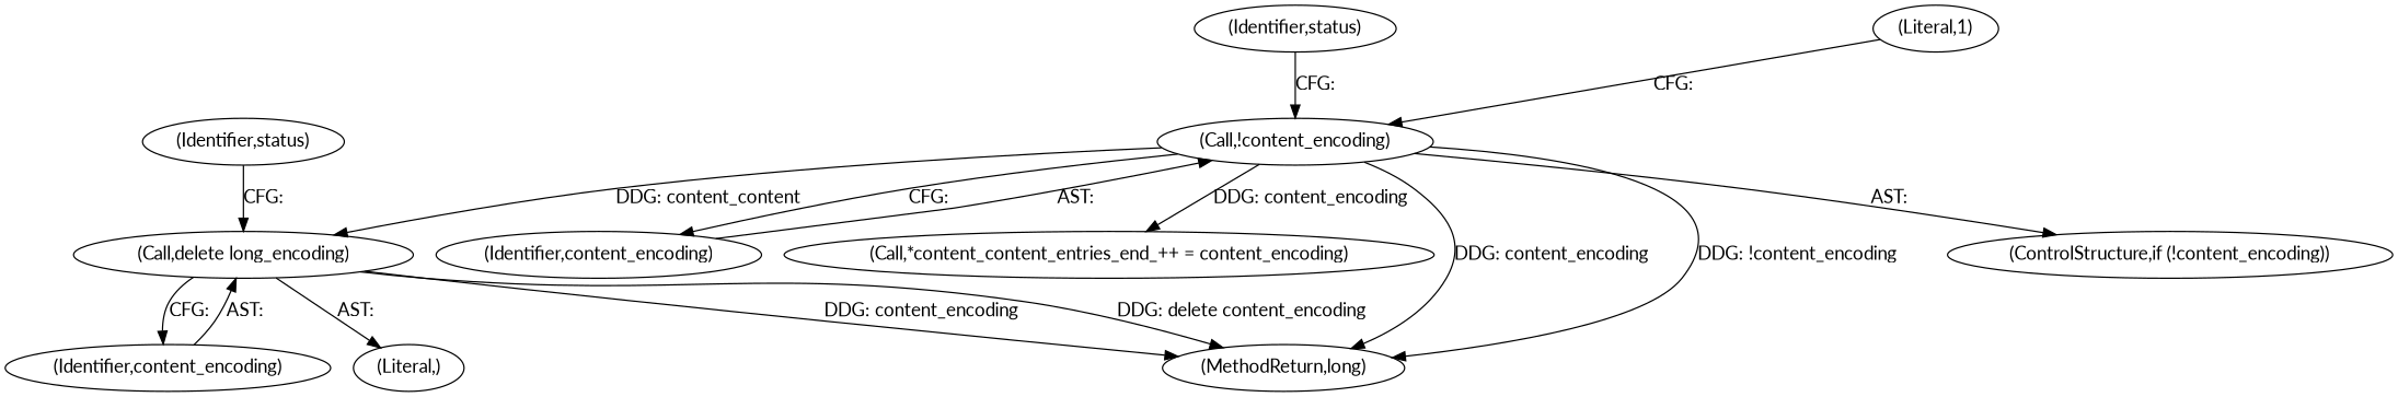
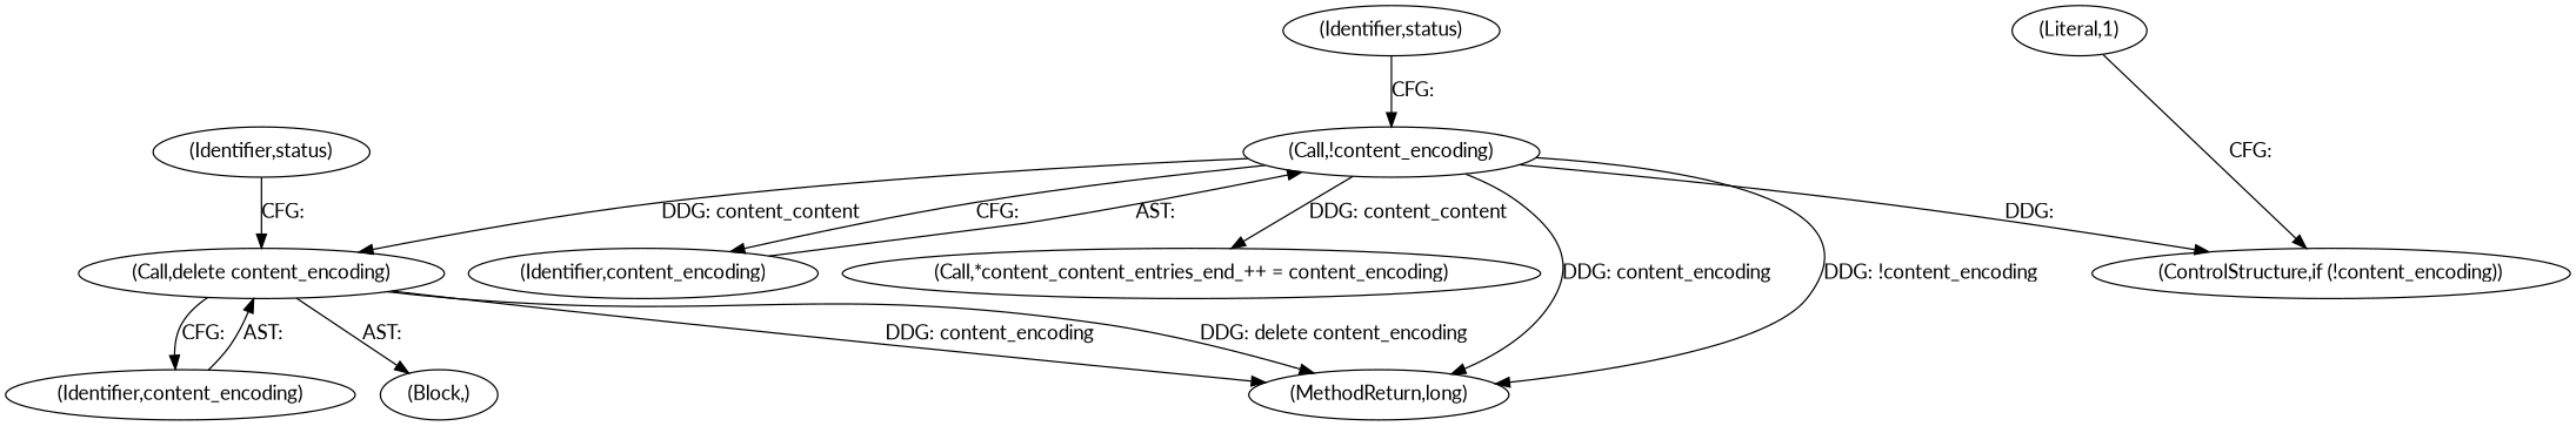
  digraph {
    fontname=Lato
    node [fontname=Lato]
    edge [fontname=Lato]
-   n1 [label="(Call,delete long_encoding)"]
+   n1 [label="(Call,delete content_encoding)"]
    n2 [label="(MethodReturn,long)"]
-   n3 [label="(Literal,)"]
+   n3 [label="(Block,)"]
    n4 [label="(Identifier,content_encoding)"]
    n5 [label="(Call,!content_encoding)"]
    n6 [label="(Identifier,content_encoding)"]
    n7 [label="(Call,*content_content_entries_end_++ = content_encoding)"]
    n8 [label="(ControlStructure,if (!content_encoding))"]
    n9 [label="(Literal,1)"]
    n10 [label="(Identifier,status)"]
    n11 [label="(Identifier,status)"]
    n1 -> n2 [label="DDG: content_encoding"]
    n1 -> n2 [label="DDG: delete content_encoding"]
    n1 -> n3 [label="AST: "]
    n1 -> n4 [label="CFG: "]
    n4 -> n1 [label="AST: "]
    n5 -> n1 [label="DDG: content_content"]
    n5 -> n2 [label="DDG: !content_encoding"]
    n5 -> n2 [label="DDG: content_encoding"]
    n5 -> n6 [label="CFG: "]
-   n5 -> n7 [label="DDG: content_encoding"]
-   n5 -> n8 [label="AST: "]
+   n5 -> n7 [label="DDG: content_content"]
+   n5 -> n8 [label="DDG: "]
    n6 -> n5 [label="AST: "]
-   n9 -> n5 [label="CFG: "]
+   n9 -> n8 [label="CFG: "]
    n10 -> n5 [label="CFG: "]
    n11 -> n1 [label="CFG: "]
  }
